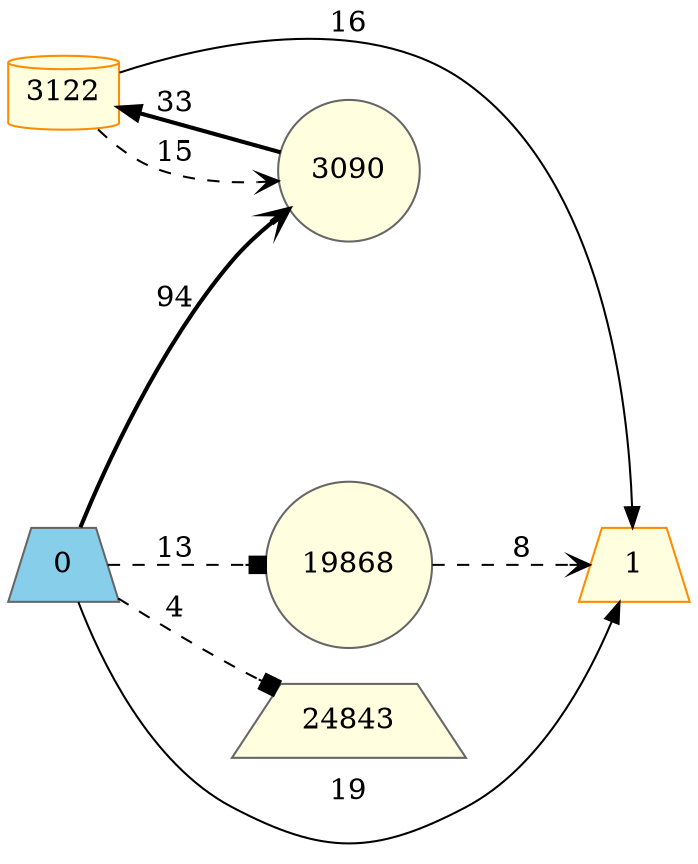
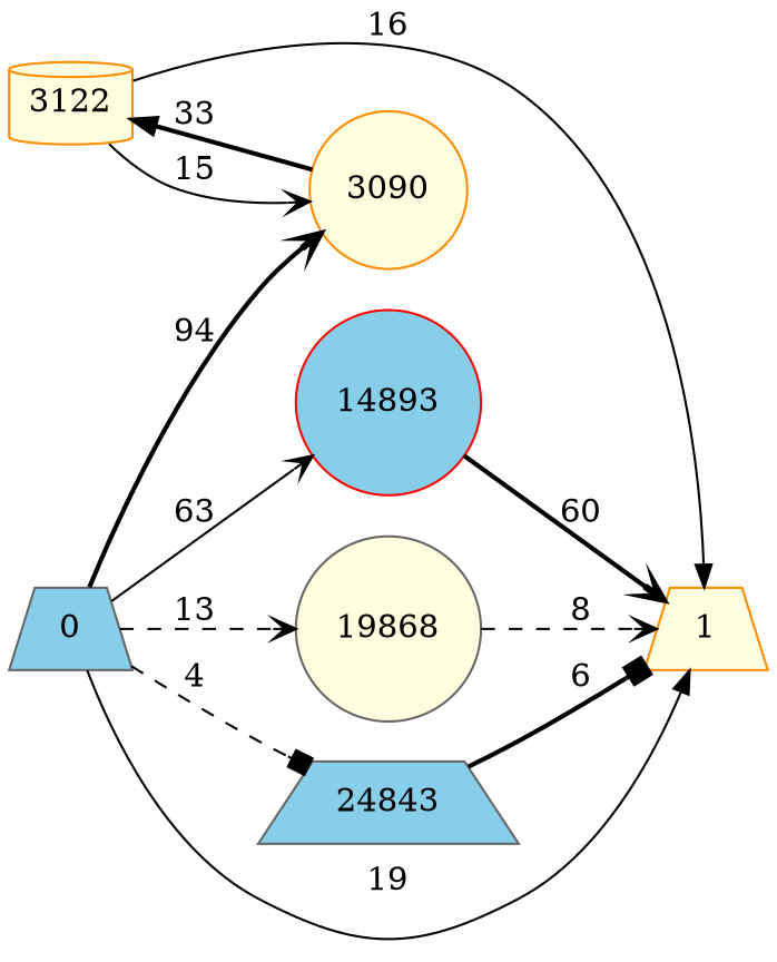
  digraph {
    rankdir=LR
    node [color=gray40 fillcolor=lightyellow shape=circle style=filled]
    edge [arrowhead=vee style=solid]
    3122 [color=darkorange shape=cylinder]
-   3090
+   3090 [color=darkorange]
    1 [color=darkorange shape=trapezium]
+   14893 [color=red fillcolor=skyblue]
    19868
-   24843 [shape=trapezium]
+   24843 [fillcolor=skyblue shape=trapezium]
    0 [fillcolor=skyblue shape=trapezium]
-   3122 -> 3090 [label=15 style=dashed]
+   3122 -> 3090 [label=15]
    3122 -> 1 [arrowhead=normal label=16]
    3090 -> 3122 [arrowhead=normal label=33 style=bold]
+   14893 -> 1 [label=60 style=bold]
    19868 -> 1 [label=8 style=dashed]
+   24843 -> 1 [arrowhead=box label=6 style=bold]
    0 -> 3090 [label=94 style=bold]
    0 -> 1 [arrowhead=normal label=19]
-   0 -> 19868 [arrowhead=box label=13 style=dashed]
+   0 -> 14893 [label=63]
+   0 -> 19868 [label=13 style=dashed]
    0 -> 24843 [arrowhead=box label=4 style=dashed]
  }
